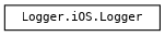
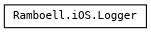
  digraph {
    rankdir=LR
    fontname="DejaVu Sans Mono"
-   n1 [color=black fillcolor=white fontname="DejaVu Sans Mono" fontsize=10 height=0.2 label="Logger.iOS.Logger" shape=record style=filled width=0.4]
+   n1 [color=black fillcolor=white fontname="DejaVu Sans Mono" fontsize=10 height=0.2 label="Ramboell.iOS.Logger" shape=record style=filled width=0.4]
  }
